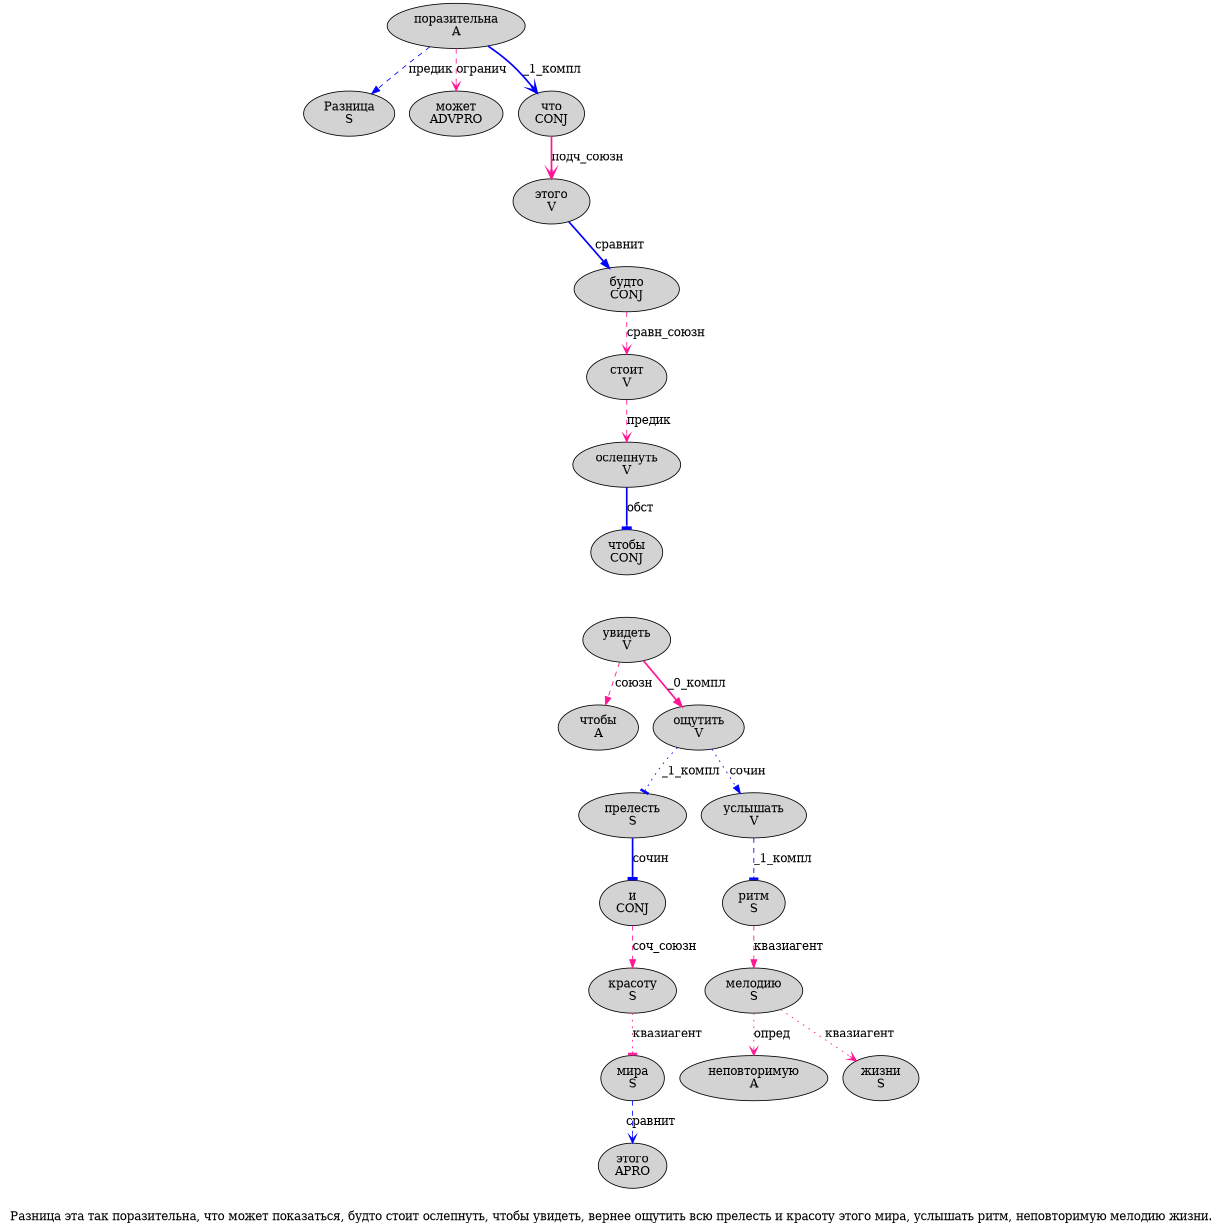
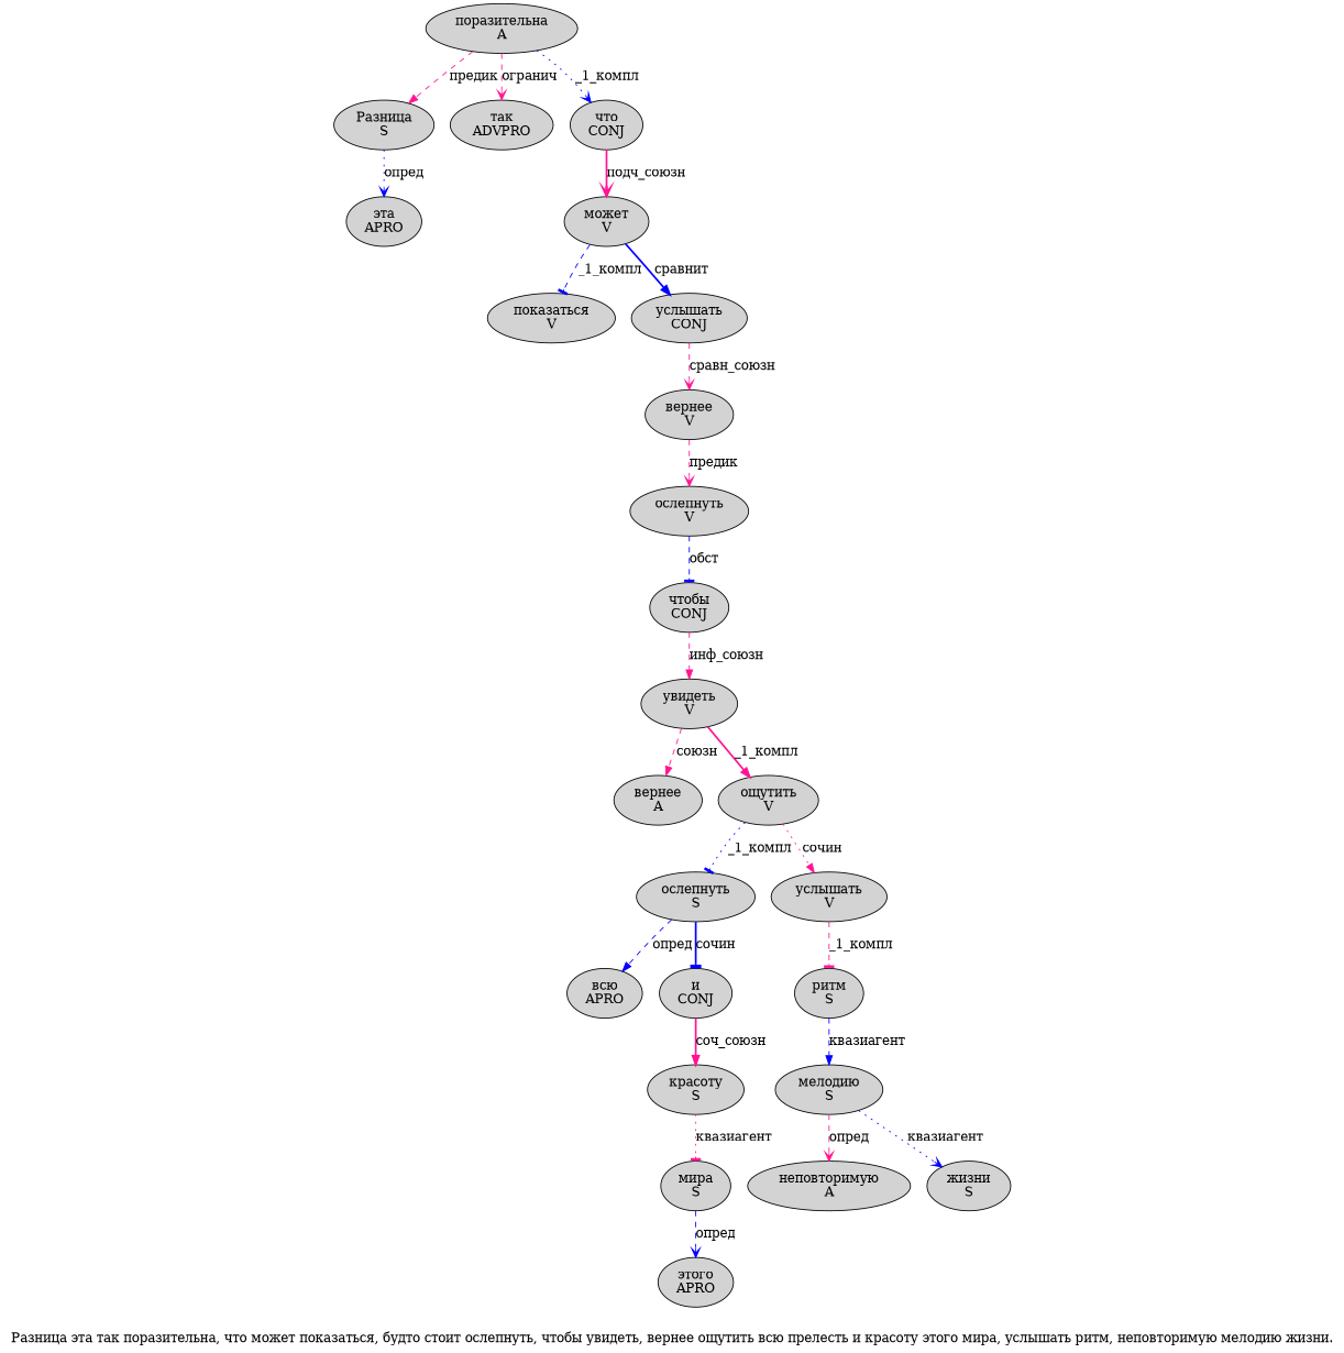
  digraph {
    label="Разница эта так поразительна, что может показаться, будто стоит ослепнуть, чтобы увидеть, вернее ощутить всю прелесть и красоту этого мира, услышать ритм, неповторимую мелодию жизни."
    node [fillcolor=lightgray penwidth=1 shape=ellipse style=filled]
    edge [arrowhead=vee color=blue style=dashed]
    n1 [label="Разница\nS"]
-   n3 [label="может\nADVPRO"]
+   n2 [label="эта\nAPRO"]
+   n3 [label="так\nADVPRO"]
    n4 [label="поразительна\nA"]
    n5 [label="что\nCONJ"]
-   n6 [label="этого\nV"]
-   n8 [label="будто\nCONJ"]
-   n9 [label="стоит\nV"]
+   n6 [label="может\nV"]
+   n7 [label="показаться\nV"]
+   n8 [label="услышать\nCONJ"]
+   n9 [label="вернее\nV"]
    n10 [label="ослепнуть\nV"]
    n11 [label="чтобы\nCONJ"]
    n12 [label="увидеть\nV"]
-   n13 [label="чтобы\nA"]
+   n13 [label="вернее\nA"]
    n14 [label="ощутить\nV"]
-   n15 [label="прелесть\nS"]
+   n15 [label="ослепнуть\nS"]
    n16 [label="услышать\nV"]
+   n17 [label="всю\nAPRO"]
    n18 [label="и\nCONJ"]
    n19 [label="ритм\nS"]
    n20 [label="красоту\nS"]
    n21 [label="мира\nS"]
    n22 [label="этого\nAPRO"]
    n23 [label="мелодию\nS"]
    n24 [label="неповторимую\nA"]
    n25 [label="жизни\nS"]
-   n4 -> n1 [arrowhead=normal label="предик"]
+   n1 -> n2 [label="опред" style=dotted]
+   n4 -> n1 [arrowhead=normal color=deeppink label="предик"]
    n4 -> n3 [color=deeppink label="огранич"]
-   n4 -> n5 [label="_1_компл" style=bold]
+   n4 -> n5 [label="_1_компл" style=dotted]
    n5 -> n6 [color=deeppink label="подч_союзн" style=bold]
+   n6 -> n7 [arrowhead=tee label="_1_компл"]
    n6 -> n8 [arrowhead=normal label="сравнит" style=bold]
    n8 -> n9 [color=deeppink label="сравн_союзн"]
    n9 -> n10 [color=deeppink label="предик"]
-   n10 -> n11 [arrowhead=tee label="обст" style=bold]
+   n10 -> n11 [arrowhead=tee label="обст"]
+   n11 -> n12 [arrowhead=normal color=deeppink label="инф_союзн"]
    n12 -> n13 [arrowhead=normal color=deeppink label="союзн"]
-   n12 -> n14 [arrowhead=normal color=deeppink label="_0_компл" style=bold]
+   n12 -> n14 [arrowhead=normal color=deeppink label="_1_компл" style=bold]
    n14 -> n15 [arrowhead=tee label="_1_компл" style=dotted]
-   n14 -> n16 [arrowhead=normal label="сочин" style=dotted]
+   n14 -> n16 [arrowhead=normal color=deeppink label="сочин" style=dotted]
+   n15 -> n17 [arrowhead=normal label="опред"]
    n15 -> n18 [arrowhead=tee label="сочин" style=bold]
-   n16 -> n19 [arrowhead=tee label="_1_компл"]
-   n18 -> n20 [arrowhead=normal color=deeppink label="соч_союзн"]
-   n19 -> n23 [arrowhead=normal color=deeppink label="квазиагент"]
+   n16 -> n19 [arrowhead=tee color=deeppink label="_1_компл"]
+   n18 -> n20 [arrowhead=normal color=deeppink label="соч_союзн" style=bold]
+   n19 -> n23 [arrowhead=normal label="квазиагент"]
    n20 -> n21 [arrowhead=tee color=deeppink label="квазиагент" style=dotted]
-   n21 -> n22 [label="сравнит"]
-   n23 -> n24 [color=deeppink label="опред" style=dotted]
-   n23 -> n25 [color=deeppink label="квазиагент" style=dotted]
+   n21 -> n22 [label="опред"]
+   n23 -> n24 [color=deeppink label="опред"]
+   n23 -> n25 [label="квазиагент" style=dotted]
  }
